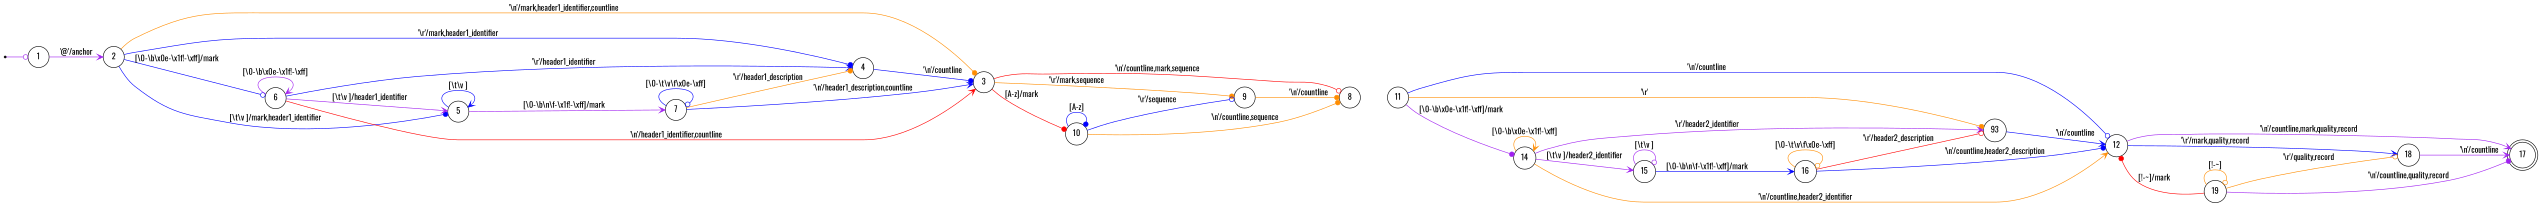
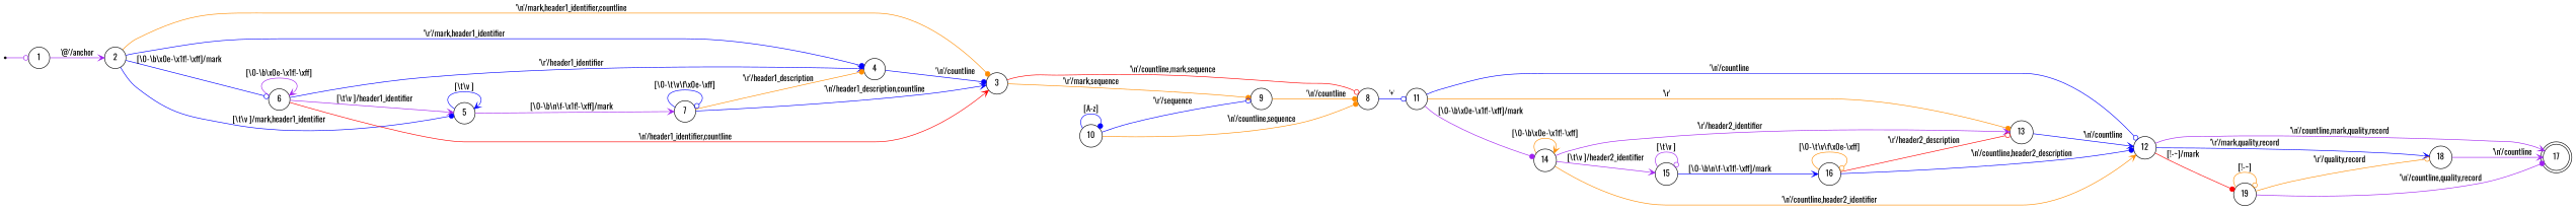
  digraph {
    fontname=Oswald
    rankdir=LR
    node [fontname=Oswald shape=circle]
    edge [arrowhead=vee color=blue fontname=Oswald]
    start [shape=point]
    1
    2
    3
    4
    5
    6
    8
    9
    10
    7
    11
    12
-   13 [label=93]
+   13
    14
    17 [shape=doublecircle]
    18
    19
    15
    16
    start -> 1 [arrowhead=odot color=purple]
    1 -> 2 [color=purple label="'@'/anchor"]
    2 -> 3 [arrowhead=dot color=darkorange label="'\\n'/mark,header1_identifier,countline"]
    2 -> 4 [arrowhead=dot label="'\\r'/mark,header1_identifier"]
    2 -> 5 [arrowhead=dot label="[\\t\\v ]/mark,header1_identifier"]
    2 -> 6 [arrowhead=odot label="[\\0-\\b\\x0e-\\x1f!-\\xff]/mark"]
    3 -> 8 [arrowhead=odot color=red label="'\\n'/countline,mark,sequence"]
    3 -> 9 [arrowhead=dot color=darkorange label="'\\r'/mark,sequence"]
-   3 -> 10 [arrowhead=dot color=red label="[A-z]/mark"]
    4 -> 3 [arrowhead=dot label="'\\n'/countline"]
    5 -> 5 [label="[\\t\\v ]"]
    5 -> 7 [color=purple label="[\\0-\\b\\n\\f-\\x1f!-\\xff]/mark"]
    6 -> 3 [color=red label="'\\n'/header1_identifier,countline"]
    6 -> 4 [label="'\\r'/header1_identifier"]
    6 -> 5 [color=purple label="[\\t\\v ]/header1_identifier"]
    6 -> 6 [color=purple label="[\\0-\\b\\x0e-\\x1f!-\\xff]"]
+   8 -> 11 [arrowhead=odot label="'+'"]
    9 -> 8 [arrowhead=dot color=darkorange label="'\\n'/countline"]
    10 -> 8 [arrowhead=dot color=darkorange label="'\\n'/countline,sequence"]
    10 -> 9 [arrowhead=odot label="'\\r'/sequence"]
    10 -> 10 [arrowhead=dot label="[A-z]"]
    7 -> 3 [label="'\\n'/header1_description,countline"]
    7 -> 4 [arrowhead=dot color=darkorange label="'\\r'/header1_description"]
    7 -> 7 [arrowhead=odot label="[\\0-\\t\\v\\f\\x0e-\\xff]"]
    11 -> 12 [arrowhead=odot label="'\\n'/countline"]
    11 -> 13 [arrowhead=dot color=darkorange label="'\\r'"]
    11 -> 14 [arrowhead=dot color=purple label="[\\0-\\b\\x0e-\\x1f!-\\xff]/mark"]
    12 -> 17 [color=purple label="'\\n'/countline,mark,quality,record"]
    12 -> 18 [label="'\\r'/mark,quality,record"]
-   19 -> 12 [arrowhead=dot color=red label="[!-~]/mark"]
+   12 -> 19 [arrowhead=dot color=red label="[!-~]/mark"]
    13 -> 12 [label="'\\n'/countline"]
    14 -> 12 [color=darkorange label="'\\n'/countline,header2_identifier"]
    14 -> 13 [color=purple label="'\\r'/header2_identifier"]
    14 -> 14 [color=darkorange label="[\\0-\\b\\x0e-\\x1f!-\\xff]"]
    14 -> 15 [color=purple label="[\\t\\v ]/header2_identifier"]
    18 -> 17 [color=purple label="'\\n'/countline"]
    19 -> 17 [arrowhead=dot color=purple label="'\\n'/countline,quality,record"]
    19 -> 18 [arrowhead=odot color=darkorange label="'\\r'/quality,record"]
    19 -> 19 [arrowhead=odot color=darkorange label="[!-~]"]
    15 -> 15 [arrowhead=odot color=purple label="[\\t\\v ]"]
    15 -> 16 [label="[\\0-\\b\\n\\f-\\x1f!-\\xff]/mark"]
    16 -> 12 [arrowhead=dot label="'\\n'/countline,header2_description"]
    16 -> 13 [arrowhead=odot color=red label="'\\r'/header2_description"]
    16 -> 16 [arrowhead=odot color=darkorange label="[\\0-\\t\\v\\f\\x0e-\\xff]"]
  }
